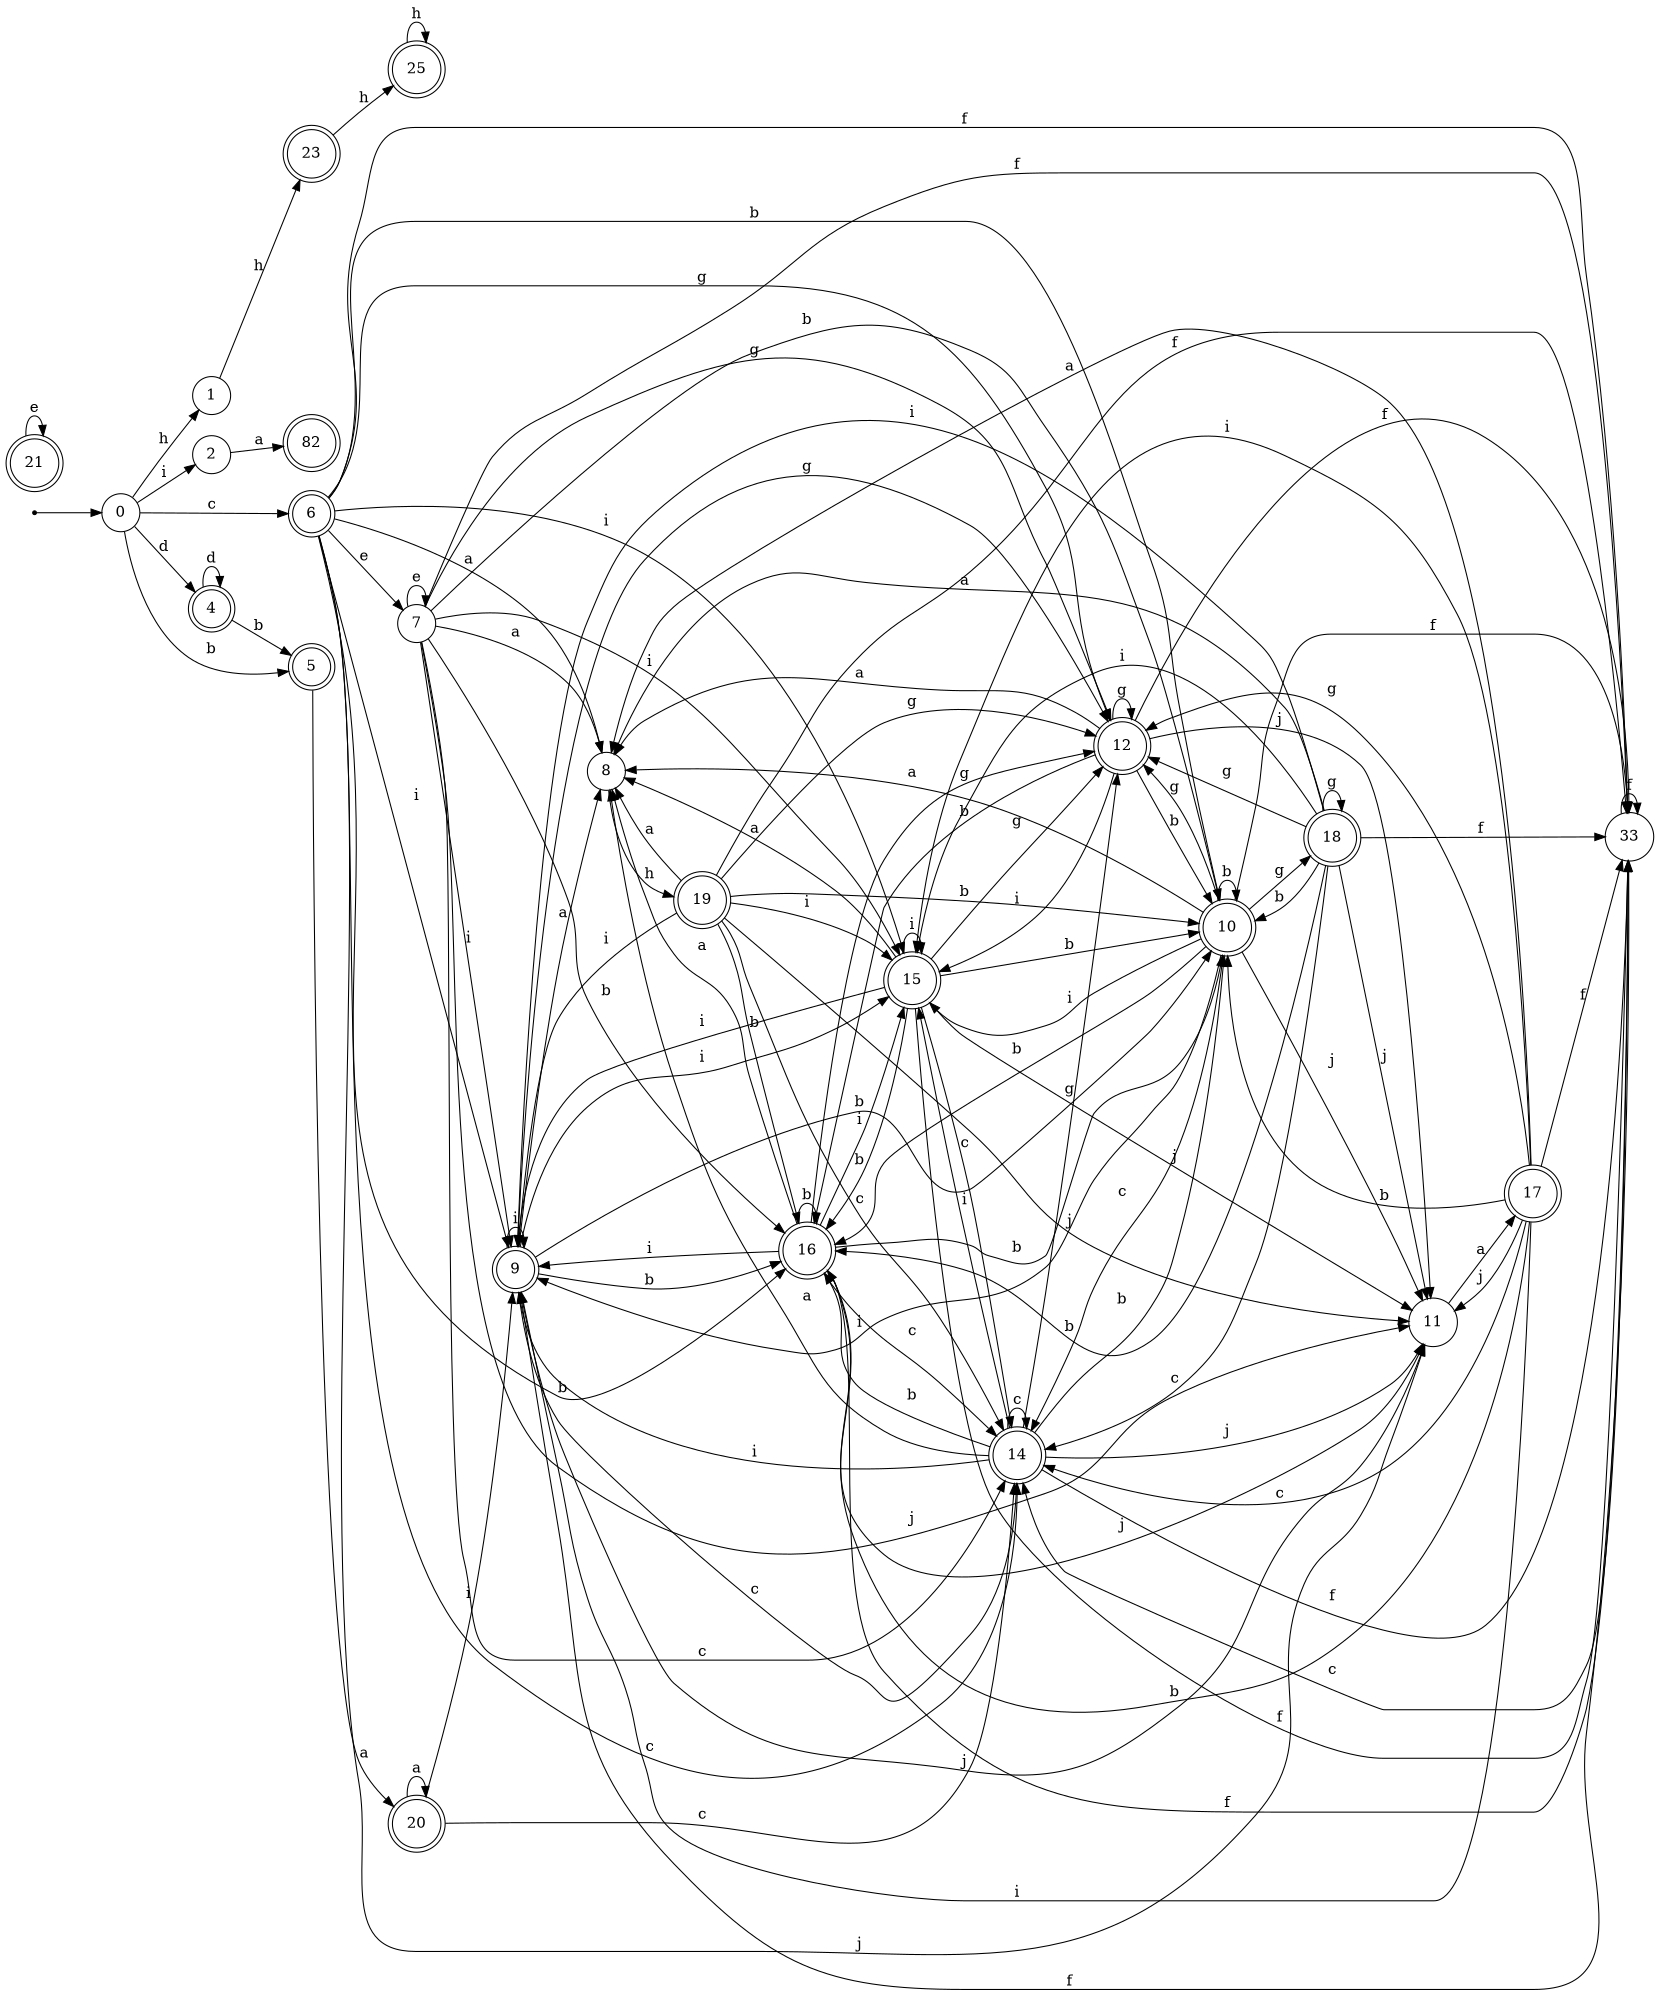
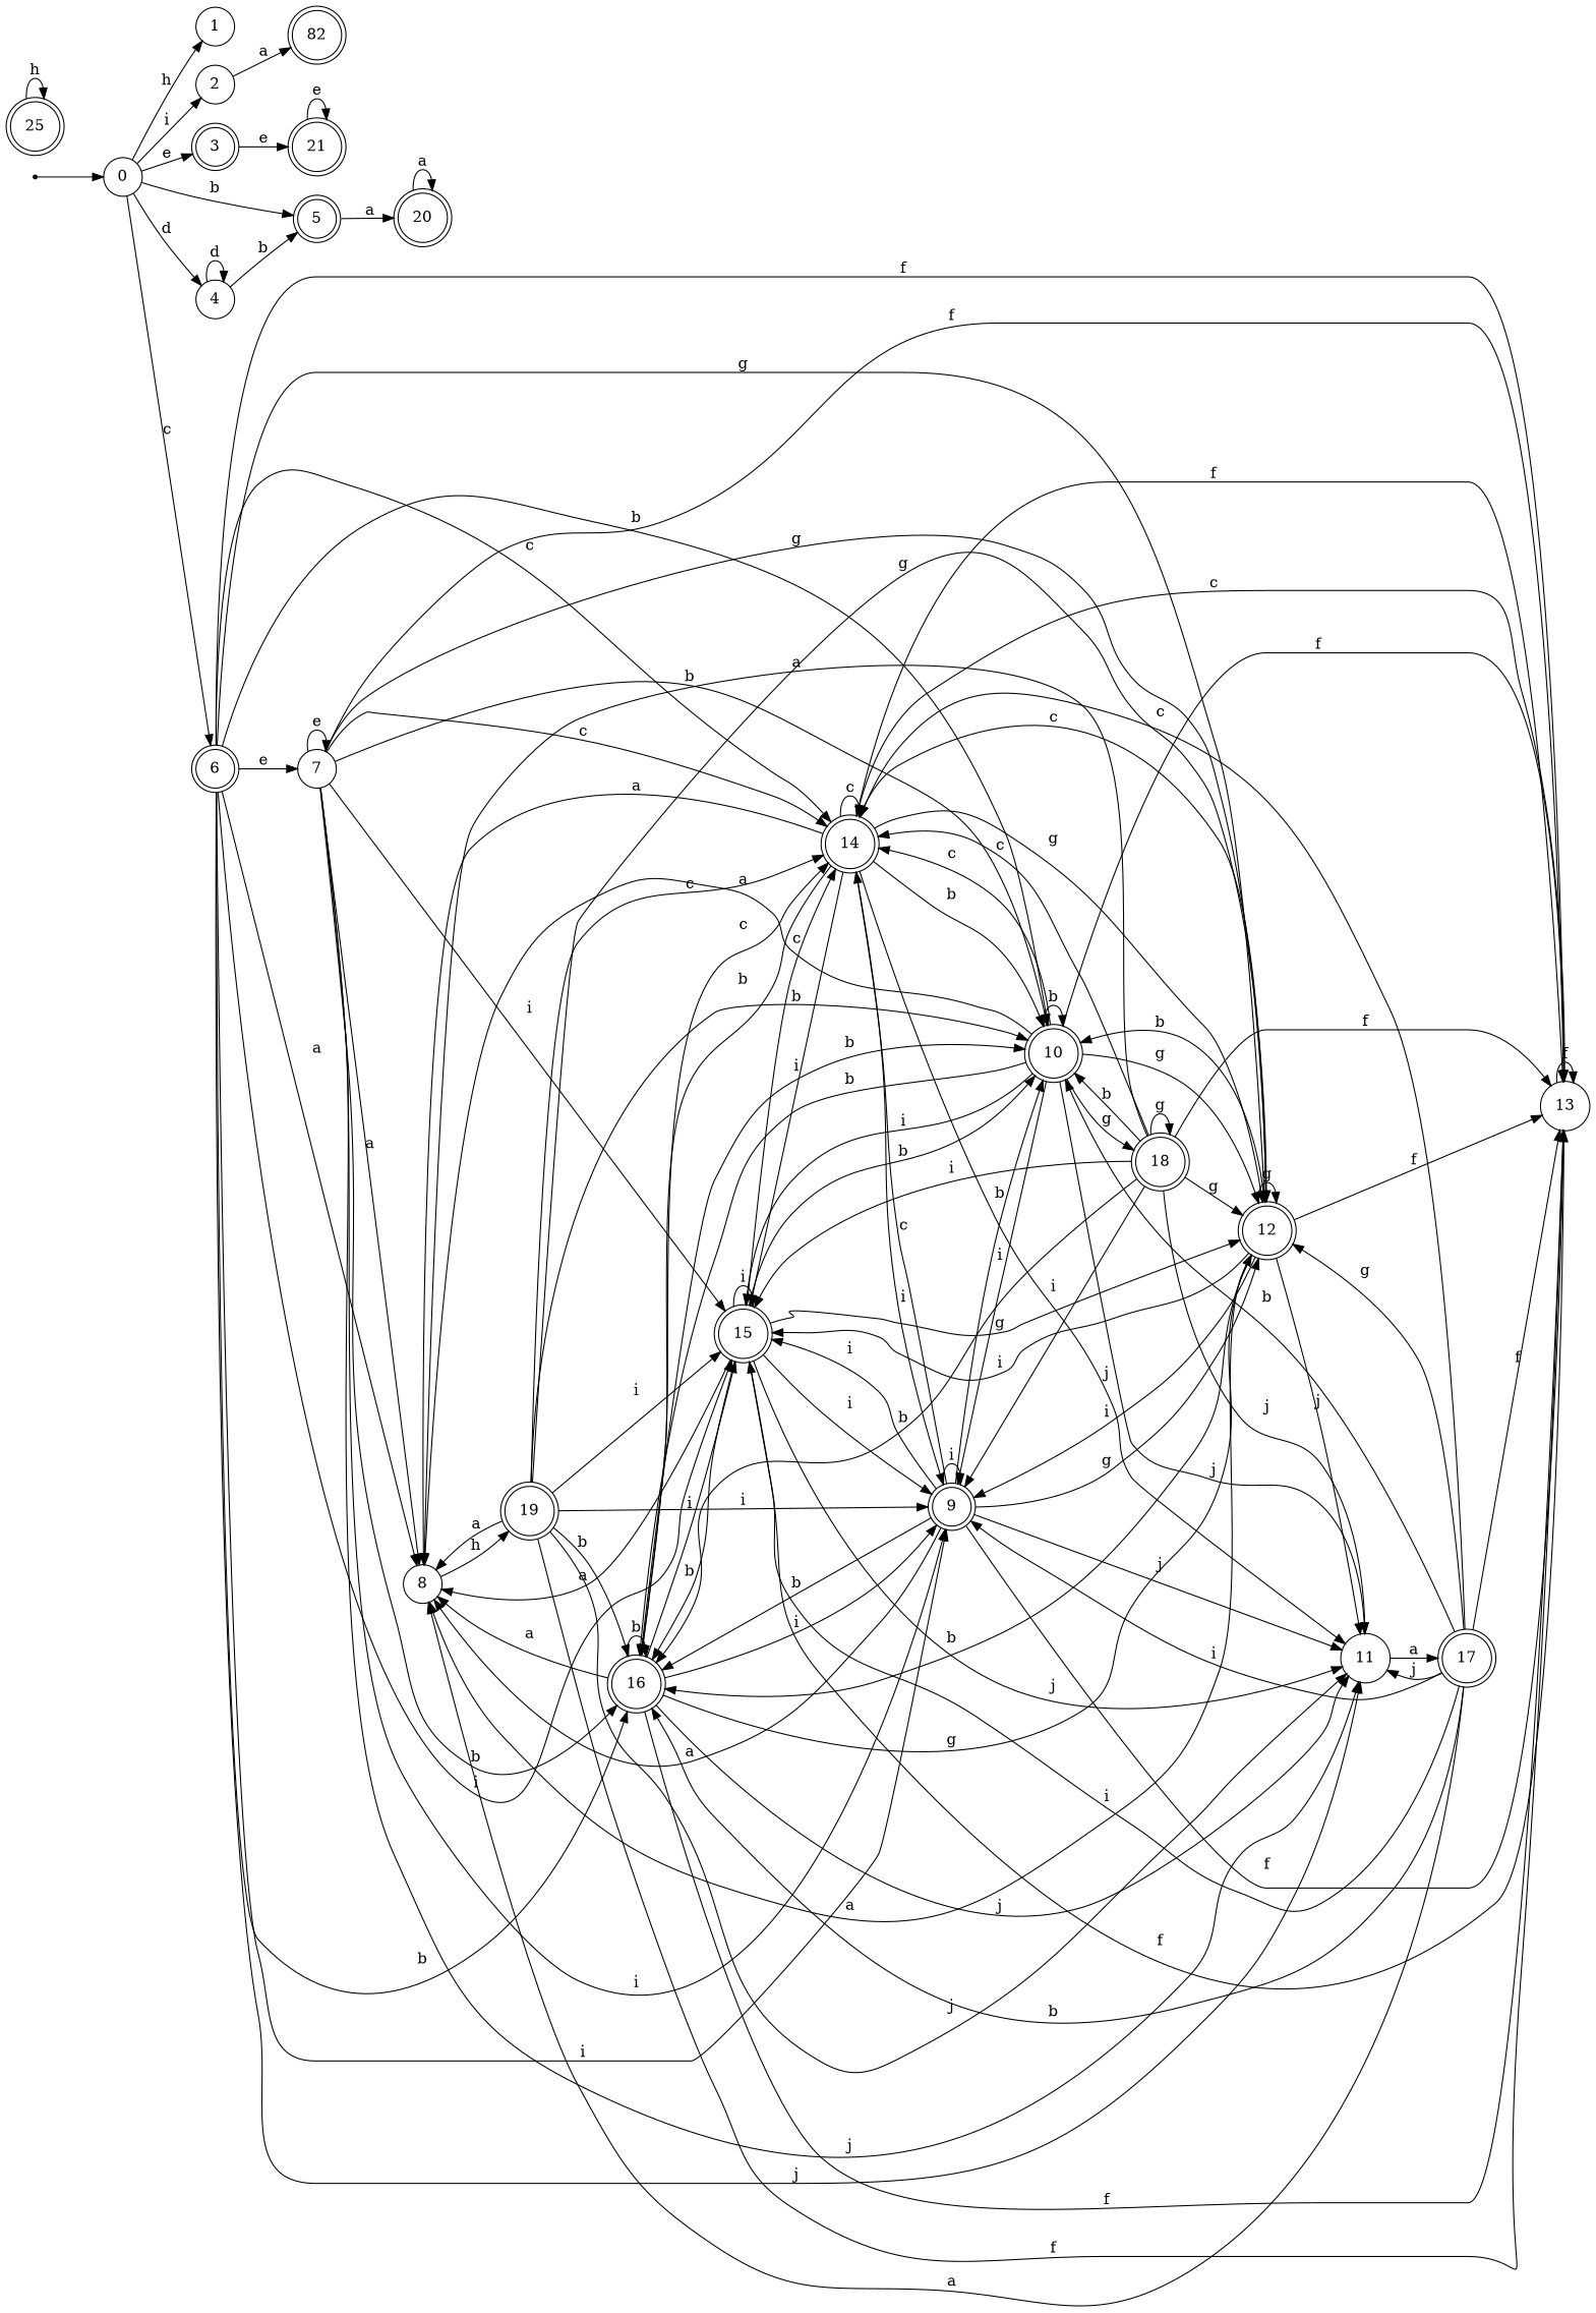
  digraph {
    rankdir=LR
    node [shape=doublecircle]
    dummy0 [shape=point]
    0 [shape=circle]
    1 [shape=circle]
    2 [shape=circle]
-   4
+   3
+   4 [shape=circle]
    5
    6
-   23
    n10 [label=82]
    21
    20
    7 [shape=circle]
    8 [shape=circle]
    9
    10
    11 [shape=circle]
    12
-   13 [shape=circle label=33]
+   13 [shape=circle]
    14
    15
    16
    n23 [label=25]
    19
    18
    17
    dummy0 -> 0
    0 -> 1 [label=h]
    0 -> 2 [label=i]
+   0 -> 3 [label=e]
    0 -> 4 [label=d]
    0 -> 5 [label=b]
    0 -> 6 [label=c]
-   1 -> 23 [label=h]
    2 -> n10 [label=a]
+   3 -> 21 [label=e]
    4 -> 4 [label=d]
    4 -> 5 [label=b]
    5 -> 20 [label=a]
    6 -> 7 [label=e]
    6 -> 8 [label=a]
    6 -> 9 [label=i]
    6 -> 10 [label=b]
    6 -> 11 [label=j]
    6 -> 12 [label=g]
    6 -> 13 [label=f]
    6 -> 14 [label=c]
    6 -> 15 [label=i]
    6 -> 16 [label=b]
-   23 -> n23 [label=h]
    21 -> 21 [label=e]
    20 -> 20 [label=a]
    7 -> 7 [label=e]
    7 -> 8 [label=a]
    7 -> 9 [label=i]
    7 -> 10 [label=b]
    7 -> 11 [label=j]
    7 -> 12 [label=g]
    7 -> 13 [label=f]
    7 -> 14 [label=c]
    7 -> 15 [label=i]
    7 -> 16 [label=b]
    8 -> 19 [label=h]
    9 -> 8 [label=a]
    9 -> 9 [label=i]
    9 -> 10 [label=b]
    9 -> 11 [label=j]
    9 -> 12 [label=g]
    9 -> 13 [label=f]
    9 -> 14 [label=c]
    9 -> 15 [label=i]
    9 -> 16 [label=b]
    10 -> 8 [label=a]
    10 -> 9 [label=i]
    10 -> 10 [label=b]
    10 -> 11 [label=j]
    10 -> 12 [label=g]
    10 -> 13 [label=f]
    10 -> 14 [label=c]
    10 -> 15 [label=i]
    10 -> 16 [label=b]
    10 -> 18 [label=g]
    11 -> 17 [label=a]
    12 -> 8 [label=a]
-   20 -> 9 [label=i]
+   12 -> 9 [label=i]
    12 -> 10 [label=b]
    12 -> 11 [label=j]
    12 -> 12 [label=g]
    12 -> 13 [label=f]
-   20 -> 14 [label=c]
+   12 -> 14 [label=c]
    12 -> 15 [label=i]
    12 -> 16 [label=b]
    13 -> 13 [label=f]
    13 -> 14 [label=c]
    14 -> 8 [label=a]
    14 -> 9 [label=i]
    14 -> 10 [label=b]
    14 -> 11 [label=j]
    14 -> 12 [label=g]
    14 -> 13 [label=f]
    14 -> 14 [label=c]
    14 -> 15 [label=i]
    14 -> 16 [label=b]
    15 -> 8 [label=a]
    15 -> 9 [label=i]
    15 -> 10 [label=b]
    15 -> 11 [label=j]
    15 -> 12 [label=g]
    15 -> 13 [label=f]
    15 -> 14 [label=c]
    15 -> 15 [label=i]
    15 -> 16 [label=b]
    16 -> 8 [label=a]
    16 -> 9 [label=i]
    16 -> 10 [label=b]
    16 -> 11 [label=j]
    16 -> 12 [label=g]
    16 -> 13 [label=f]
    16 -> 14 [label=c]
    16 -> 15 [label=i]
    16 -> 16 [label=b]
    n23 -> n23 [label=h]
    19 -> 8 [label=a]
    19 -> 9 [label=i]
    19 -> 10 [label=b]
    19 -> 11 [label=j]
    19 -> 12 [label=g]
    19 -> 13 [label=f]
    19 -> 14 [label=c]
    19 -> 15 [label=i]
    19 -> 16 [label=b]
    18 -> 8 [label=a]
    18 -> 9 [label=i]
    18 -> 10 [label=b]
    18 -> 11 [label=j]
    18 -> 12 [label=g]
    18 -> 13 [label=f]
    18 -> 14 [label=c]
    18 -> 15 [label=i]
    18 -> 16 [label=b]
    18 -> 18 [label=g]
    17 -> 8 [label=a]
    17 -> 9 [label=i]
    17 -> 10 [label=b]
    17 -> 11 [label=j]
    17 -> 12 [label=g]
    17 -> 13 [label=f]
    17 -> 14 [label=c]
    17 -> 15 [label=i]
    17 -> 16 [label=b]
  }
